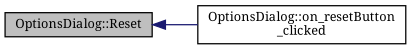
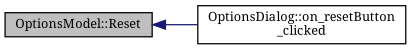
  digraph {
    rankdir=LR
    fontname="Noto Serif"
    node [color=black fontname="Noto Serif" fontsize=10 shape=record style=filled]
-   n1 [fillcolor=grey75 fontcolor=black height=0.2 label="OptionsDialog::Reset" width=0.4]
+   n1 [fillcolor=grey75 fontcolor=black height=0.2 label="OptionsModel::Reset" width=0.4]
    n2 [fillcolor=white height=0.2 label="OptionsDialog::on_resetButton\l_clicked" width=0.4]
    n1 -> n2 [color=midnightblue dir=back fontname="Noto Serif" fontsize=10 labelfontname=Helvetica labelfontsize=10 style=solid]
  }
